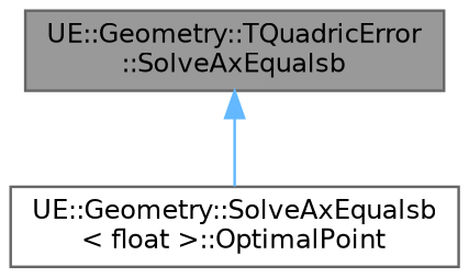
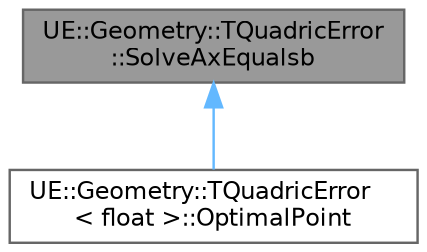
  digraph {
    rankdir=TB
    node [fontname=Helvetica fontsize=10 shape=box style=filled]
    n1 [color=gray40 fillcolor=grey60 fontcolor=black height=0.2 label="UE::Geometry::TQuadricError\l::SolveAxEqualsb" width=0.4]
-   n2 [color=grey40 fillcolor=white height=0.2 label="UE::Geometry::SolveAxEqualsb\l\< float \>::OptimalPoint" width=0.4]
+   n2 [color=grey40 fillcolor=white height=0.2 label="UE::Geometry::TQuadricError\l\< float \>::OptimalPoint" width=0.4]
    n1 -> n2 [color=steelblue1 dir=back fontname=Helvetica fontsize=10 labelfontname=Helvetica labelfontsize=10 style=solid]
  }
